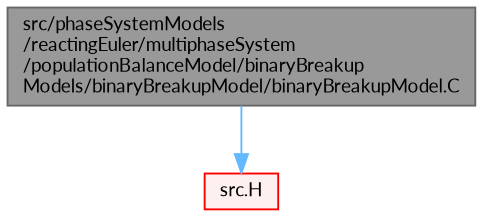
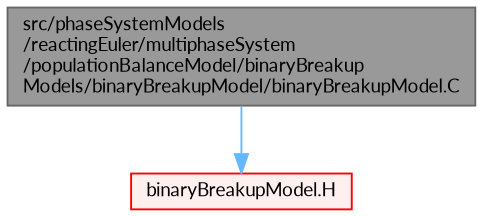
  digraph {
    fontname=Lato
    node [fontname=Lato fontsize=10 shape=box style=filled]
    n1 [color=gray40 fillcolor=grey60 fontcolor=black height=0.2 label="src/phaseSystemModels\l/reactingEuler/multiphaseSystem\l/populationBalanceModel/binaryBreakup\lModels/binaryBreakupModel/binaryBreakupModel.C" width=0.4]
-   n2 [color=red fillcolor="#FFF0F0" height=0.2 label="src.H" width=0.4]
+   n2 [color=red fillcolor="#FFF0F0" height=0.2 label="binaryBreakupModel.H" width=0.4]
    n1 -> n2 [color=steelblue1 fontname=Lato fontsize=10 labelfontname=Helvetica labelfontsize=10 style=solid]
  }
